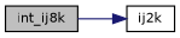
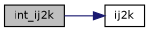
  digraph {
    rankdir=LR
    node [color=black fontname=Helvetica fontsize=10 shape=record style=filled]
-   n1 [fillcolor=grey75 fontcolor=black height=0.2 label=int_ij8k width=0.4]
+   n1 [fillcolor=grey75 fontcolor=black height=0.2 label=int_ij2k width=0.4]
    n2 [fillcolor=white height=0.2 label=ij2k width=0.4]
    n1 -> n2 [color=midnightblue fontname=Helvetica fontsize=10 labelfontname=Helvetica labelfontsize=10 style=solid]
  }
